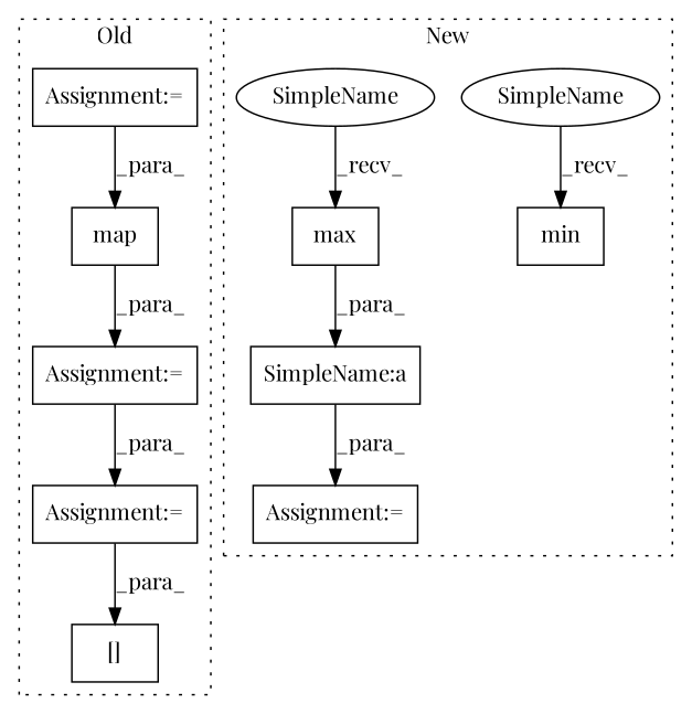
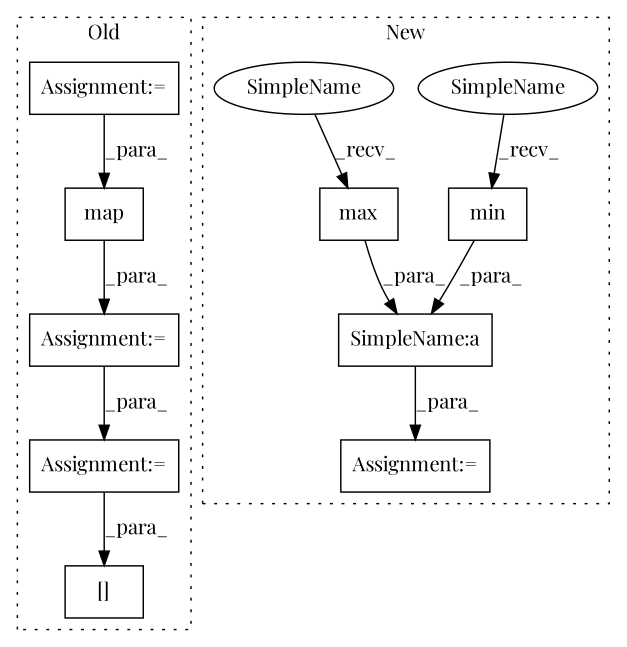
  digraph {
    fontname="Playfair Display"
    node [a=7 fontname="Playfair Display" l=1 shape=box]
    edge [fontname="Playfair Display"]
    n1 [a=32 l="4,1" label=map s="1153,1175"]
    n2 [a=2 l="9,1" label="[]" s="1304,1321"]
    n3 [label="Assignment:=" s=1039]
    n4 [label="Assignment:=" s=1191]
    n5 [label="Assignment:=" s=1140]
    n6 [a=32 l="4,1" label=max s="1447,1455"]
    n7 [label="Assignment:=" s=1554]
    n8 [a=32 l="4,1" label=min s="1431,1439"]
    n9 [a=27 l=3 label="SimpleName:a" s=1571]
    n10 [a=42 l=5 label=SimpleName s=1425 shape=ellipse]
    n11 [a=42 l=5 label=SimpleName s=1441 shape=ellipse]
    subgraph cluster_1 {
      label=Old
      style=dotted
      n1
      n2
      n3
      n4
      n5
    }
    subgraph cluster_2 {
      label=New
      style=dotted
      n6
      n7
      n8
      n9
      n10
      n11
    }
    n1 -> n5 [label=_para_]
    n3 -> n1 [label=_para_]
    n4 -> n2 [label=_para_]
    n5 -> n4 [label=_para_]
    n6 -> n9 [label=_para_]
+   n8 -> n9 [label=_para_]
    n9 -> n7 [label=_para_]
    n10 -> n8 [label=_recv_]
    n11 -> n6 [label=_recv_]
  }
